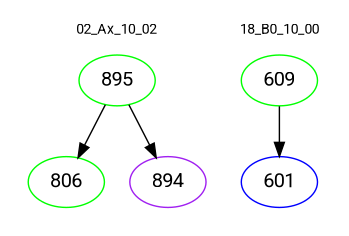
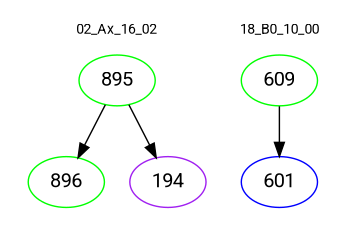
  digraph {
    fontname=Roboto
    node [color=green fontname=Roboto]
    edge [color=black fontname=Roboto]
    n1 [label=895]
-   n2 [label=806]
-   n3 [color=purple label=894]
+   n2 [label=896]
+   n3 [color=purple label=194]
    n4 [label=609]
    n5 [color=blue label=601]
    subgraph cluster_1 {
      color=white
      fontsize=10
-     label="02_Ax_10_02"
+     label="02_Ax_16_02"
      n1
      n2
      n3
    }
    subgraph cluster_2 {
      color=white
      fontsize=10
      label="18_B0_10_00"
      n4
      n5
    }
    n1 -> n2
    n1 -> n3
    n4 -> n5
  }
